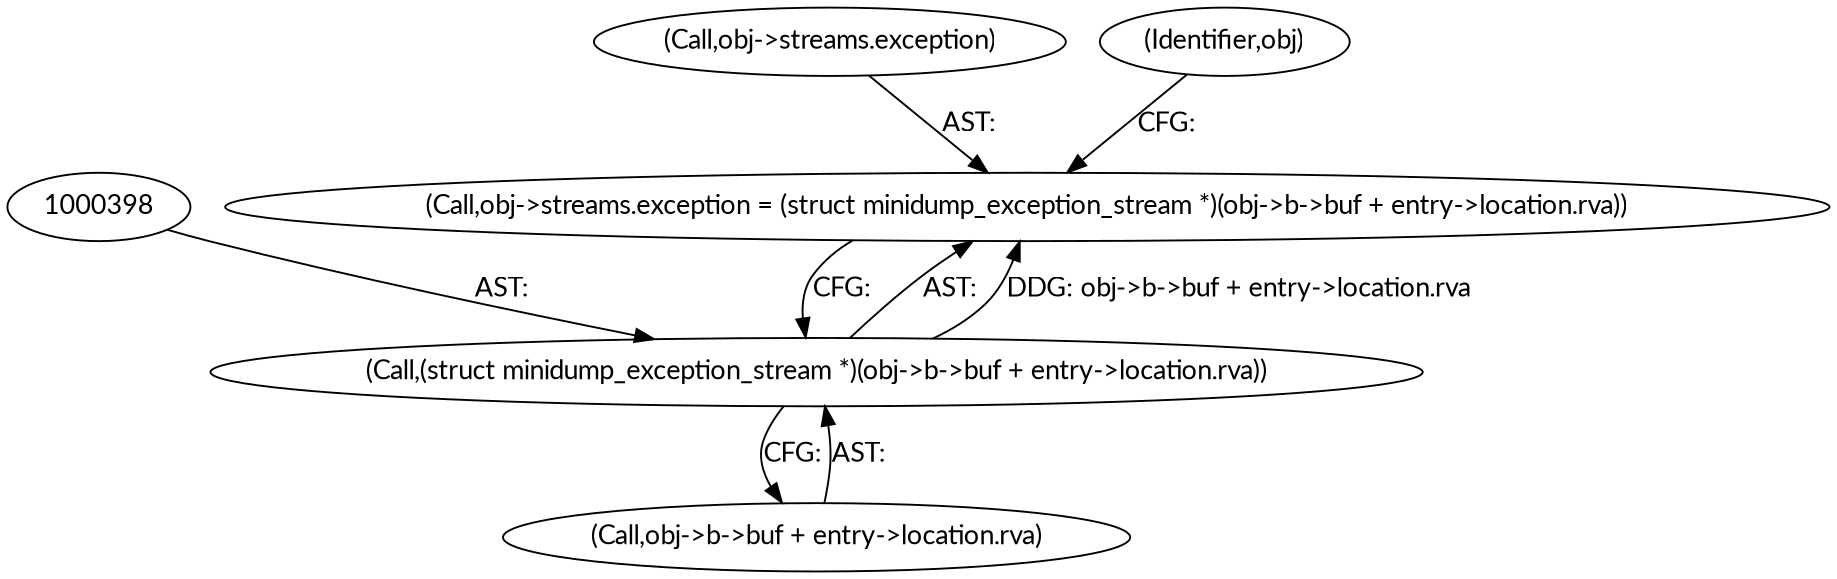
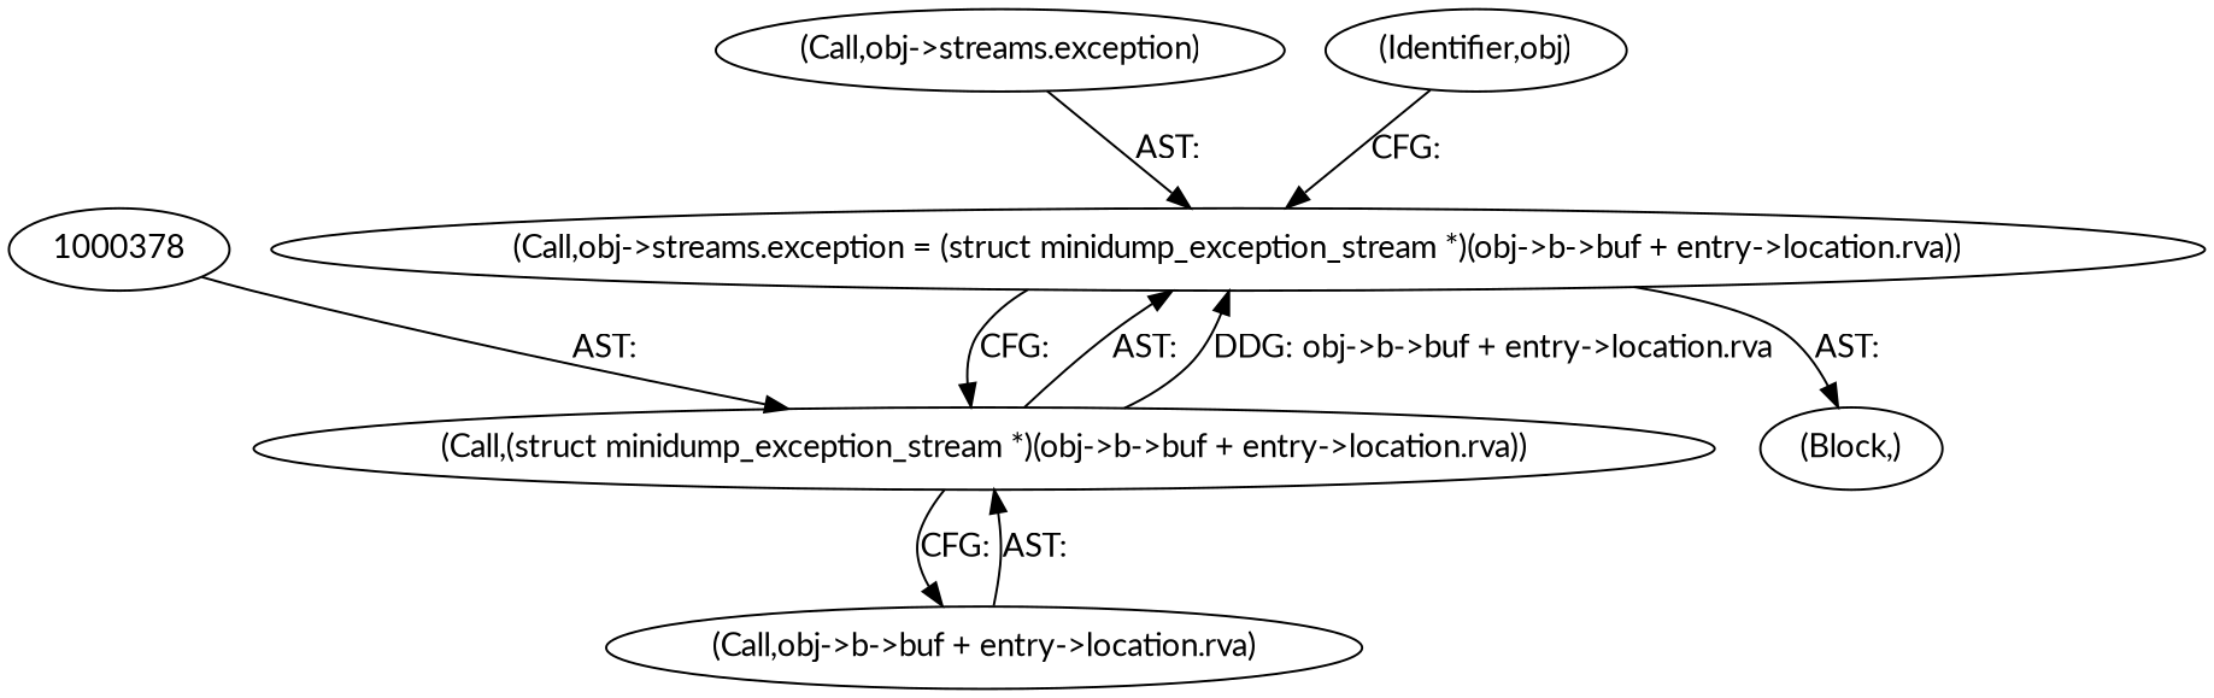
  digraph {
    fontname=Lato
    node [fontname=Lato]
    edge [fontname=Lato]
    n1 [label="(Call,obj->streams.exception = (struct minidump_exception_stream *)(obj->b->buf + entry->location.rva))"]
    n2 [label="(Call,(struct minidump_exception_stream *)(obj->b->buf + entry->location.rva))"]
+   n3 [label="(Block,)"]
    n4 [label="(Call,obj->b->buf + entry->location.rva)"]
    n5 [label="(Call,obj->streams.exception)"]
    n6 [label="(Identifier,obj)"]
-   1000398
+   1000398 [label=1000378]
    n1 -> n2 [label="CFG: "]
+   n1 -> n3 [label="AST: "]
    n2 -> n1 [label="AST: "]
    n2 -> n1 [label="DDG: obj->b->buf + entry->location.rva"]
    n2 -> n4 [label="CFG: "]
    n4 -> n2 [label="AST: "]
    n5 -> n1 [label="AST: "]
    n6 -> n1 [label="CFG: "]
    1000398 -> n2 [label="AST: "]
  }
